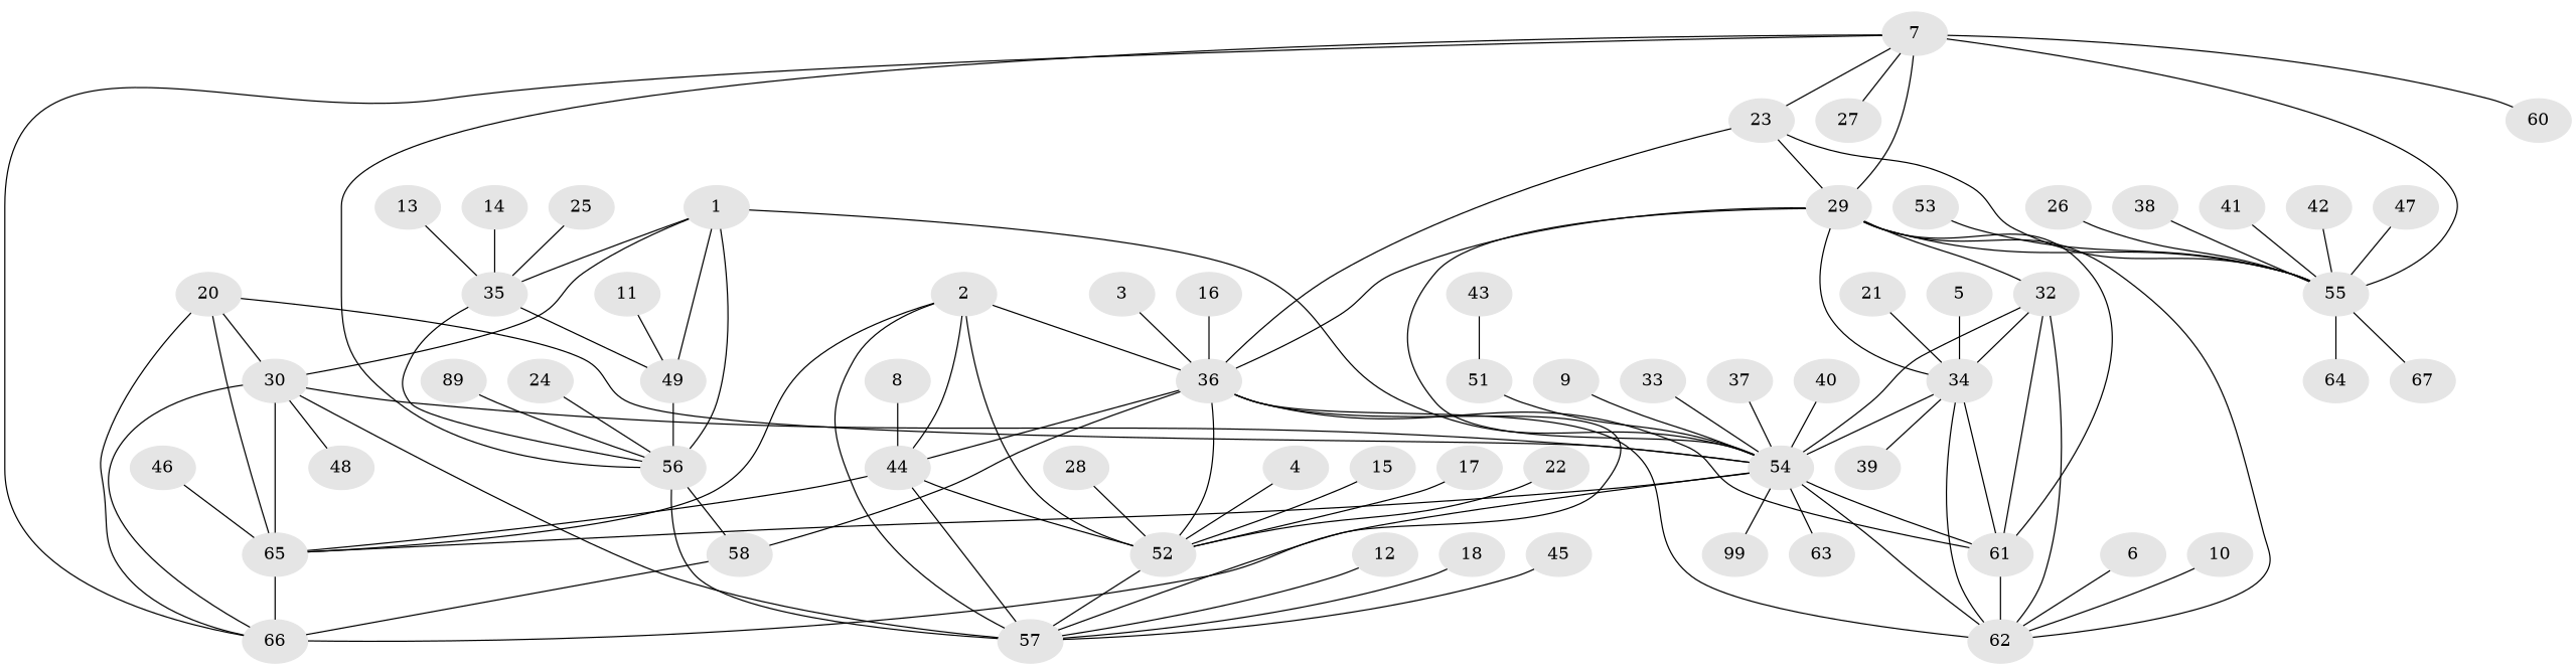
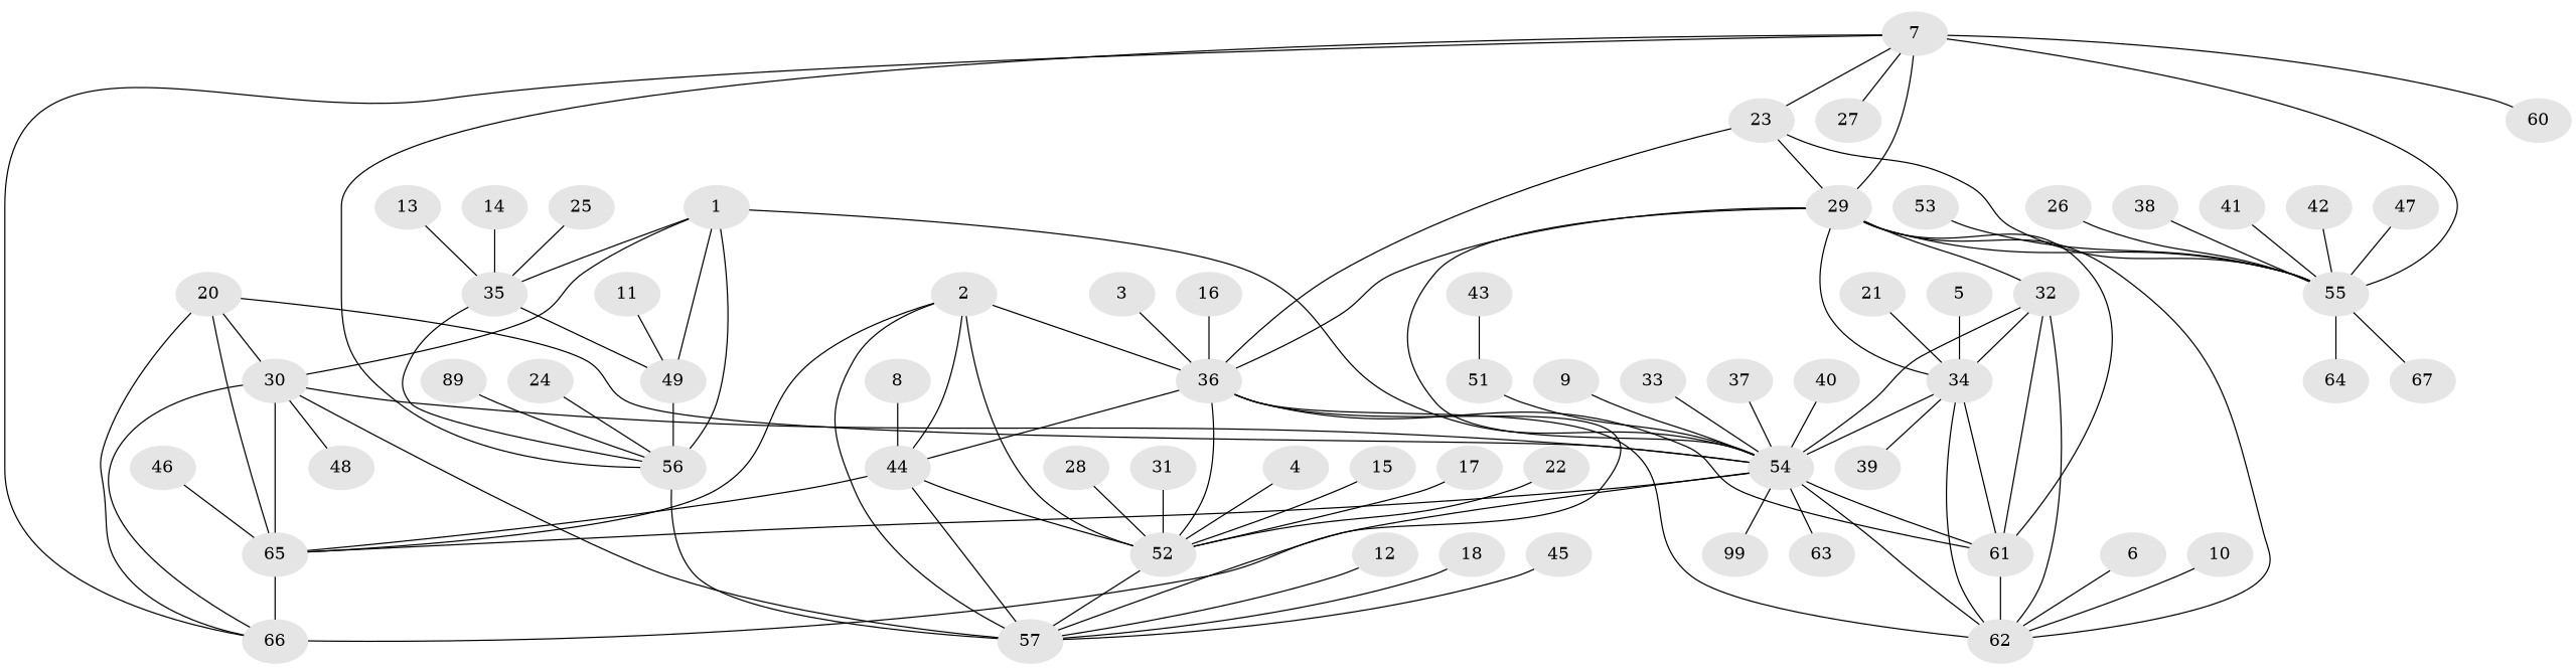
  graph {
    node [color=gray90 style=filled]
    edge [weight=1.0]
    1
    30
    35
    49
    54
    56
    57
    65
    66
    48
    62
    61
    n13 [label=99]
    63
-   58
    2
    36
    44
    52
    3
    4
    5
    34
    39
    6
    7
    23
    27
    29
    55
    60
    32
    64
    67
    8
    9
    10
    11
    12
    13
    14
    15
    16
    17
    18
    n46 [label=89]
    20
    21
    22
    24
    25
    26
    28
+   31
    33
    37
    38
    40
    41
    42
    43
    51
    45
    46
    47
    53
    1 -- 30
    1 -- 35 [weight=2.0]
    1 -- 49 [weight=2.0]
    1 -- 54
    1 -- 56 [weight=4.0]
    30 -- 54
    30 -- 57
    30 -- 65 [weight=2.0]
    30 -- 66
    30 -- 48
    35 -- 49
    35 -- 56 [weight=2.0]
    49 -- 56 [weight=2.0]
    54 -- 65 [weight=2.0]
    54 -- 66
    54 -- 62 [weight=2.0]
    54 -- 61
    54 -- n13
    54 -- 63
    56 -- 57
-   56 -- 58
    65 -- 66 [weight=2.0]
    61 -- 62
-   58 -- 66
    2 -- 57 [weight=2.0]
    2 -- 65
    2 -- 36 [weight=2.0]
    2 -- 44 [weight=2.0]
    2 -- 52 [weight=2.0]
    36 -- 57
    36 -- 62
    36 -- 61
-   36 -- 58
    36 -- 44
    36 -- 52
    44 -- 57
    44 -- 65
    44 -- 52
    52 -- 57
    3 -- 36
    4 -- 52
    5 -- 34
    34 -- 54
    34 -- 62
    34 -- 61
    34 -- 39
    6 -- 62
    7 -- 56
    7 -- 66
    7 -- 23 [weight=3.0]
    7 -- 27
    7 -- 29 [weight=3.0]
    7 -- 55 [weight=3.0]
    7 -- 60
    23 -- 36
    23 -- 29
    23 -- 55
    29 -- 54
    29 -- 62
    29 -- 61
    29 -- 36
    29 -- 34
    29 -- 55
    29 -- 32
    55 -- 64
    55 -- 67
    32 -- 54
    32 -- 62
    32 -- 61
    32 -- 34
    8 -- 44
    9 -- 54
    10 -- 62
    11 -- 49
    12 -- 57
    13 -- 35
    14 -- 35
    15 -- 52
    16 -- 36
    17 -- 52
    18 -- 57
    n46 -- 56
    20 -- 30
    20 -- 54
    20 -- 65 [weight=2.0]
    20 -- 66
    21 -- 34
    22 -- 52
    24 -- 56
    25 -- 35
    26 -- 55
    28 -- 52
+   31 -- 52
    33 -- 54
    37 -- 54
    38 -- 55
    40 -- 54
    41 -- 55
    42 -- 55
    43 -- 51
    51 -- 54
    45 -- 57
    46 -- 65
    47 -- 55
    53 -- 55
  }
